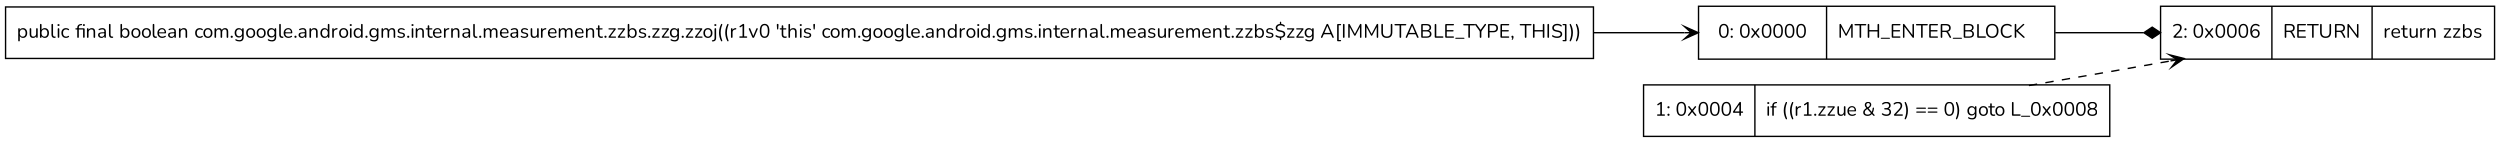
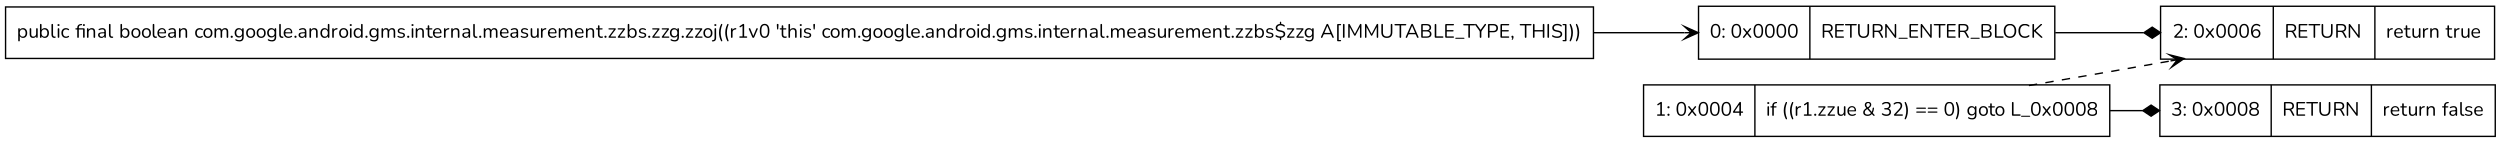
  digraph {
    fontname=Nunito
    rankdir=LR
    node [fontname=Nunito shape=record]
    edge [arrowhead=diamond fontname=Nunito]
-   n1 [label="{0\:\ 0x0000|MTH_ENTER_BLOCK\l}"]
-   n2 [label="{2\:\ 0x0006|RETURN\l|return zzbs\l}"]
+   n1 [label="{0\:\ 0x0000|RETURN_ENTER_BLOCK\l}"]
+   n2 [label="{2\:\ 0x0006|RETURN\l|return true\l}"]
    n3 [label="{1\:\ 0x0004|if ((r1.zzue & 32) == 0) goto L_0x0008\l}"]
+   n4 [label="{3\:\ 0x0008|RETURN\l|return false\l}"]
    n5 [label="{public final boolean com.google.android.gms.internal.measurement.zzbs.zzg.zzoj((r1v0 'this' com.google.android.gms.internal.measurement.zzbs$zzg A[IMMUTABLE_TYPE, THIS])) }"]
    n1 -> n2
    n3 -> n2 [arrowhead=vee style=dashed]
+   n3 -> n4
    n5 -> n1 [arrowhead=vee]
  }
